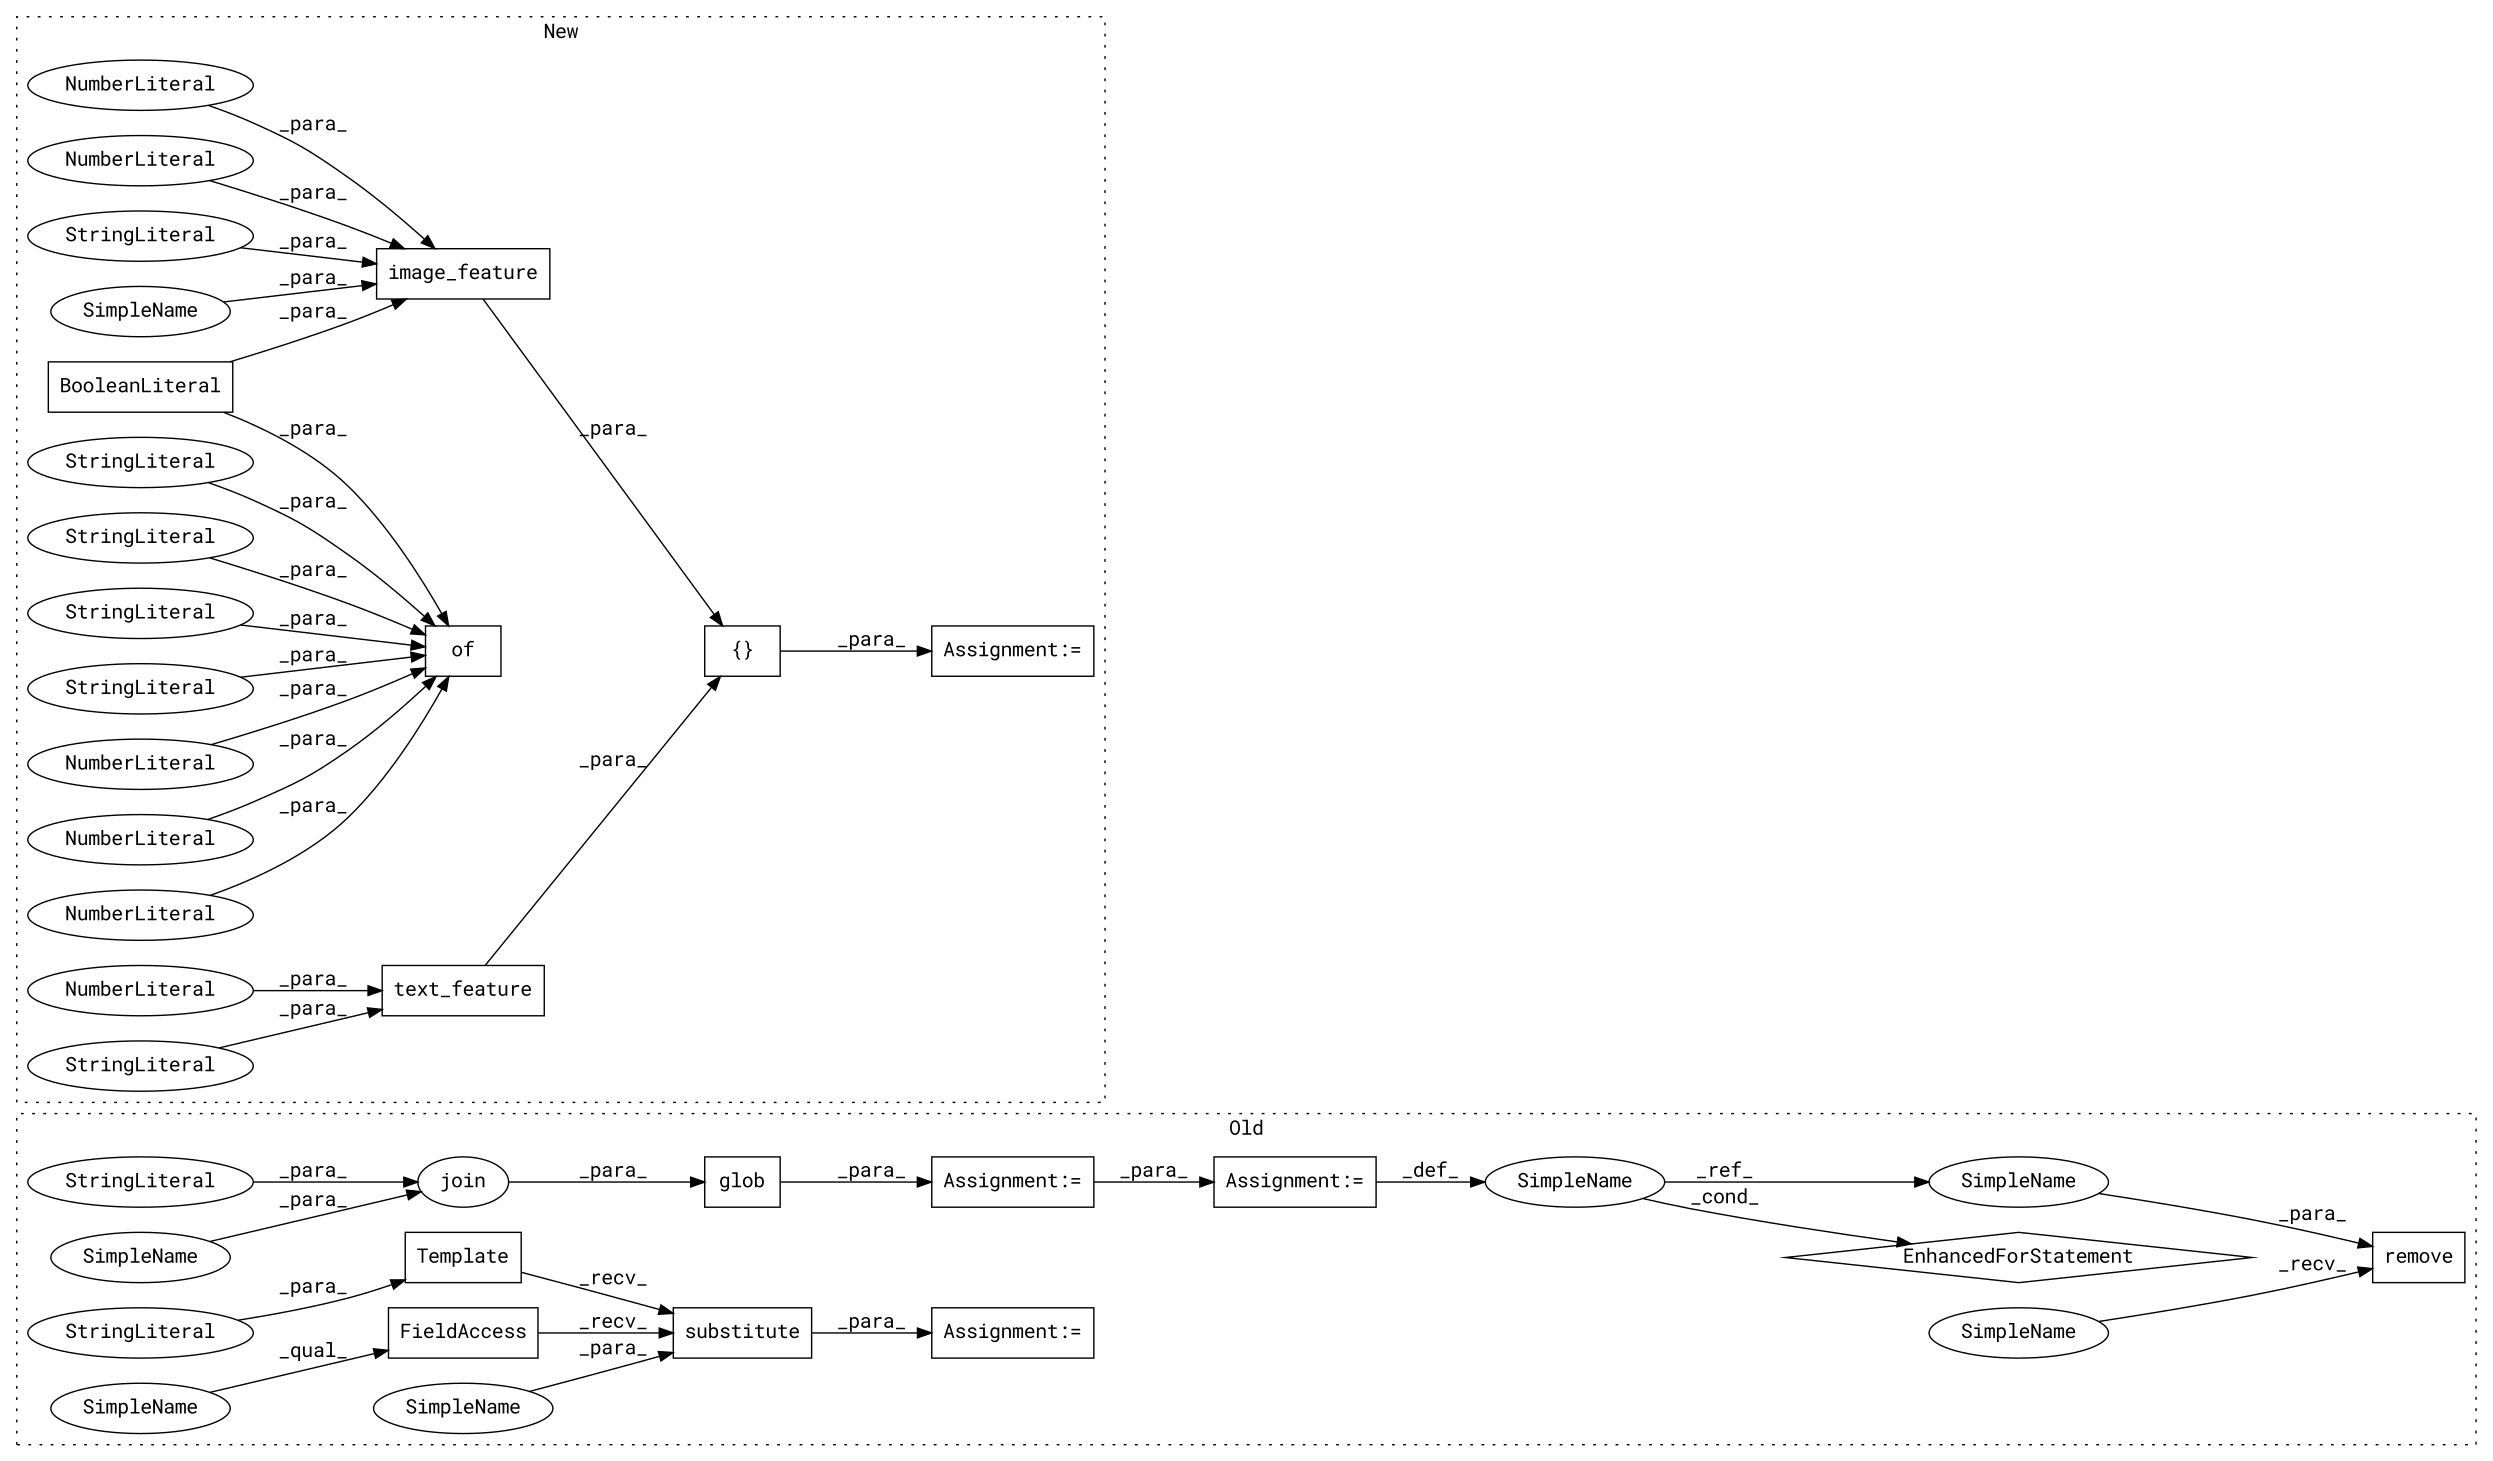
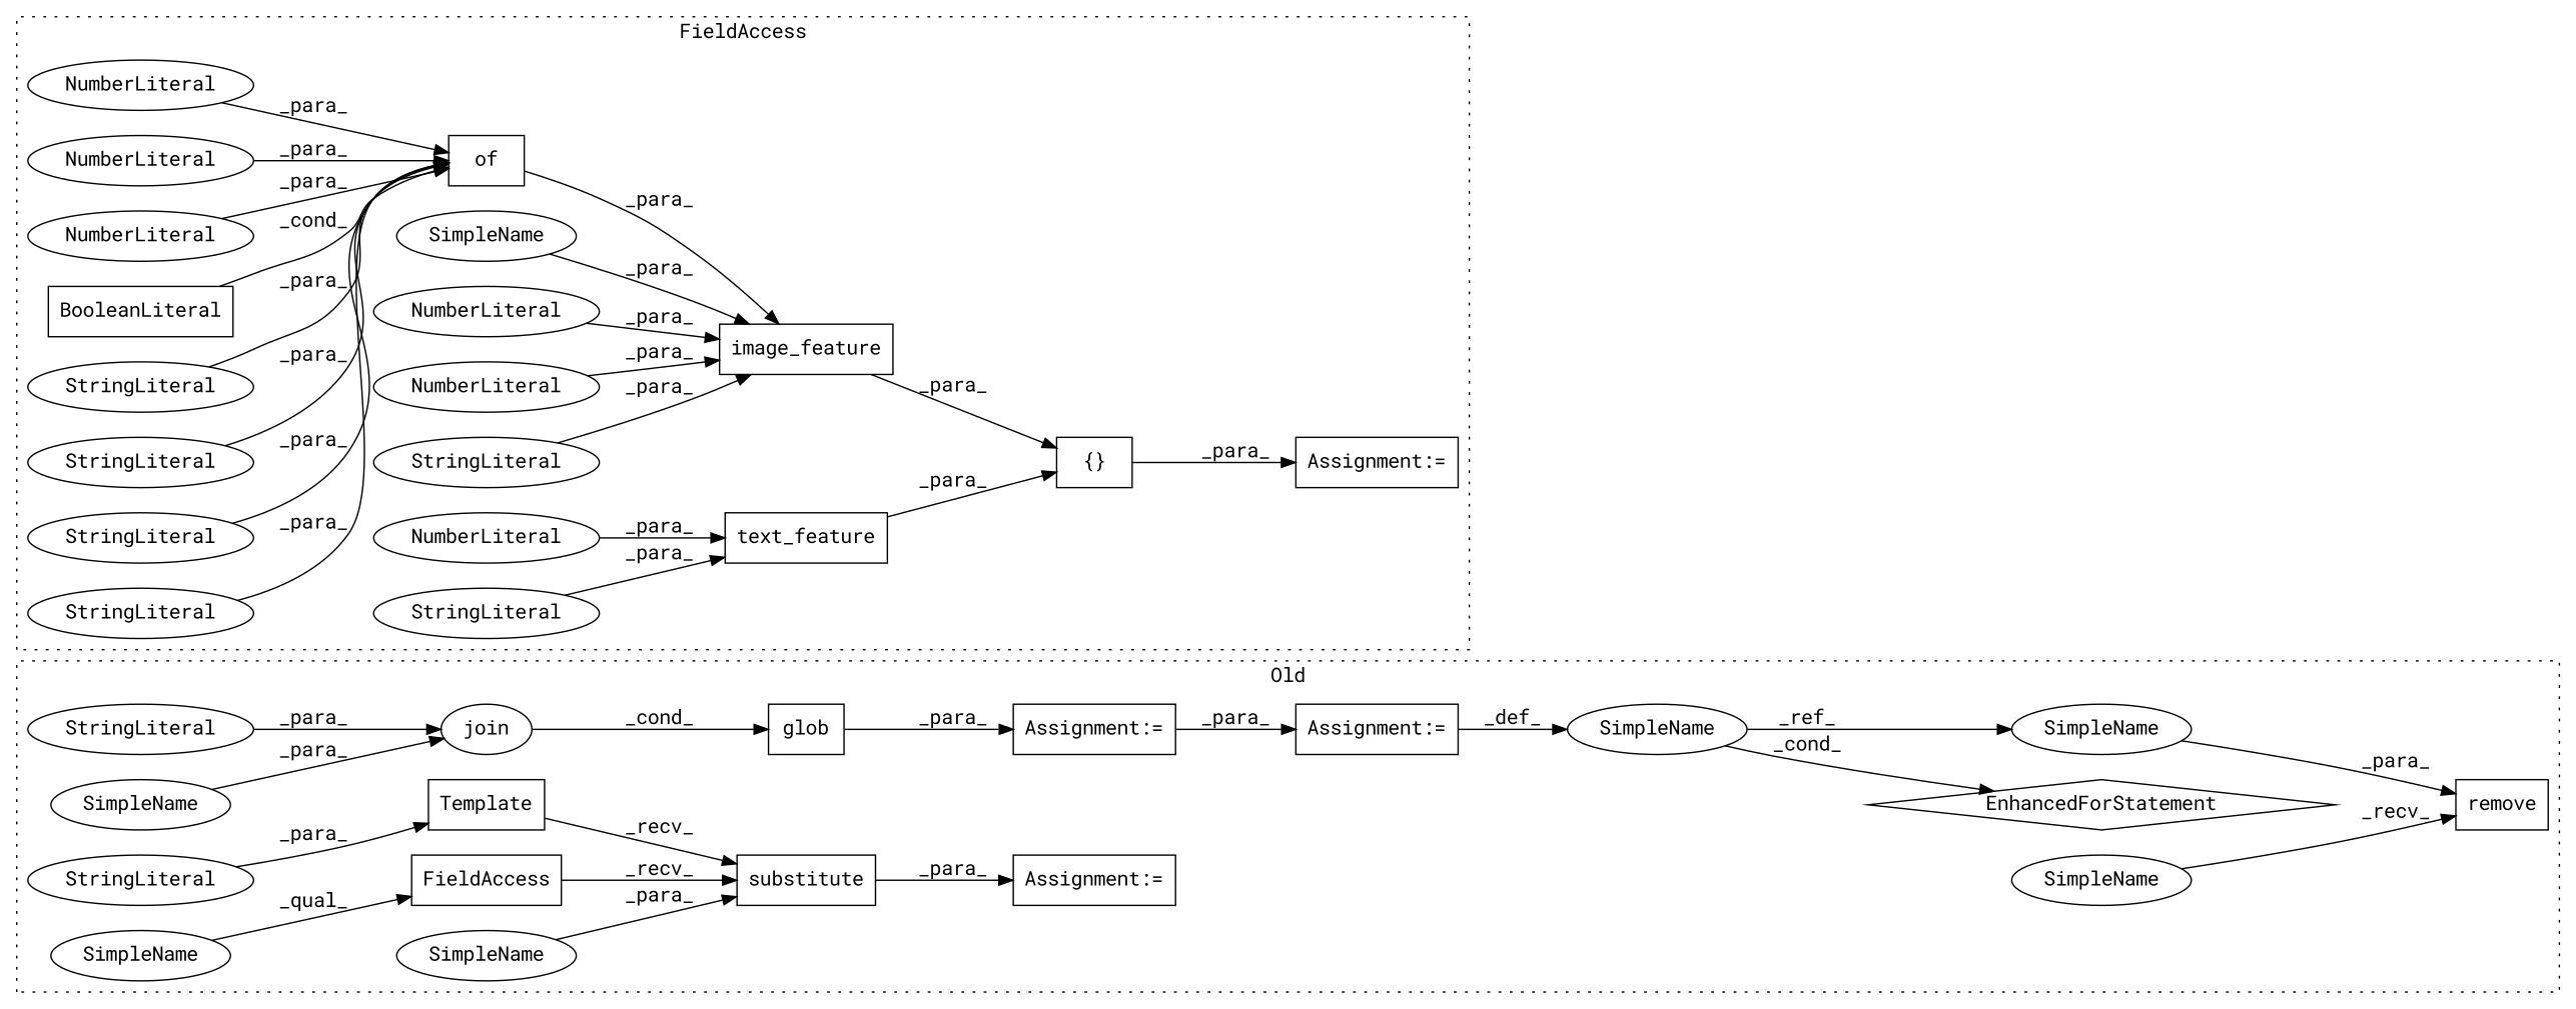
  digraph {
    fontname="Roboto Mono"
    rankdir=LR
    node [a=32 fontname="Roboto Mono" l=1 s="15606,15681" shape=ellipse]
    edge [fontname="Roboto Mono"]
    n1 [l="11,1" label=substitute s="14698,14742" shape=box]
    n2 [l="5,1" label=join s="15568,15598"]
    n3 [a=70 l="53,2" label=EnhancedForStatement shape=diamond]
    n4 [l="5,1" label=glob s="15555,15599" shape=box]
    n5 [a=45 l=7 label=StringLiteral s=15591]
    n6 [l="7,1" label=remove s="15694,15703" shape=box]
    n7 [a=42 l=2 label=SimpleName s=15666]
    n8 [l="9,1" label=Template s="14319,14652" shape=box]
    n9 [a=22 l=7 label=FieldAccess s=15560 shape=box]
    n10 [a=45 l=324 label=StringLiteral s=14328]
    n11 [a=7 label="Assignment:=" s=15549 shape=box]
    n12 [a=7 label="Assignment:=" s=14673 shape=box]
    n13 [a=7 l="53,2" label="Assignment:=" shape=box]
    n14 [a=42 l=17 label=SimpleName s=15573]
    n15 [a=42 l=17 label=SimpleName s=14718]
    n16 [a=42 l=2 label=SimpleName s=15701]
    n17 [a=42 l=2 label=SimpleName s=15691]
    n18 [a=42 l=2 label=SimpleName s=15560]
    n19 [l="14,1" label=image_feature s="12814,12921" shape=box]
    n20 [a=34 label=NumberLiteral s=12918]
    n21 [a=34 label=NumberLiteral s=12920]
    n22 [a=4 l="1,1" label="{}" s="12813,12966" shape=box]
    n23 [a=45 l=8 label=StringLiteral s=12846]
    n24 [l="3,1" label=of s="12859,12916" shape=box]
    n25 [a=34 label=NumberLiteral s=12898]
    n26 [a=34 label=NumberLiteral s=12915]
    n27 [a=34 label=NumberLiteral s=12888]
    n28 [a=9 l=4 label=BooleanLiteral s=12874 shape=box]
    n29 [a=45 l=14 label=StringLiteral s=12900]
    n30 [a=7 label="Assignment:=" s=12795 shape=box]
    n31 [a=45 l=11 label=StringLiteral s=12862]
    n32 [a=45 l=7 label=StringLiteral s=12890]
    n33 [a=45 l=8 label=StringLiteral s=12879]
    n34 [l="13,1" label=text_feature s="12923,12945" shape=box]
    n35 [a=34 label=NumberLiteral s=12944]
    n36 [a=45 l=7 label=StringLiteral s=12936]
    n37 [a=42 l=17 label=SimpleName s=12828]
    subgraph cluster_1 {
      label=Old
      style=dotted
      n1
      n2
      n3
      n4
      n5
      n6
      n7
      n8
      n9
      n10
      n11
      n12
      n13
      n14
      n15
      n16
      n17
      n18
    }
    subgraph cluster_2 {
-     label=New
+     label=FieldAccess
      style=dotted
      n19
      n20
      n21
      n22
      n23
      n24
      n25
      n26
      n27
      n28
      n29
      n30
      n31
      n32
      n33
      n34
      n35
      n36
      n37
    }
    n1 -> n12 [label=_para_]
-   n2 -> n4 [label=_para_]
+   n2 -> n4 [label=_cond_]
    n4 -> n11 [label=_para_]
    n5 -> n2 [label=_para_]
    n7 -> n3 [label=_cond_]
    n7 -> n16 [label=_ref_]
    n8 -> n1 [label=_recv_]
    n9 -> n1 [label=_recv_]
    n10 -> n8 [label=_para_]
    n11 -> n13 [label=_para_]
    n13 -> n7 [label=_def_]
    n14 -> n2 [label=_para_]
    n15 -> n1 [label=_para_]
    n16 -> n6 [label=_para_]
    n17 -> n6 [label=_recv_]
    n18 -> n9 [label=_qual_]
    n19 -> n22 [label=_para_]
    n20 -> n19 [label=_para_]
    n21 -> n19 [label=_para_]
    n22 -> n30 [label=_para_]
    n23 -> n19 [label=_para_]
-   n28 -> n19 [label=_para_]
+   n24 -> n19 [label=_para_]
    n25 -> n24 [label=_para_]
    n26 -> n24 [label=_para_]
    n27 -> n24 [label=_para_]
-   n28 -> n24 [label=_para_]
+   n28 -> n24 [label=_cond_]
    n29 -> n24 [label=_para_]
    n31 -> n24 [label=_para_]
    n32 -> n24 [label=_para_]
    n33 -> n24 [label=_para_]
    n34 -> n22 [label=_para_]
    n35 -> n34 [label=_para_]
    n36 -> n34 [label=_para_]
    n37 -> n19 [label=_para_]
  }
